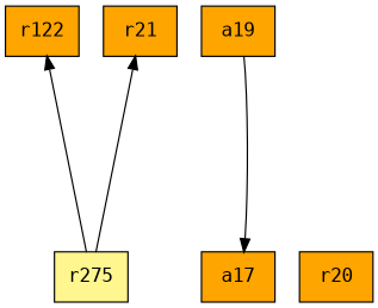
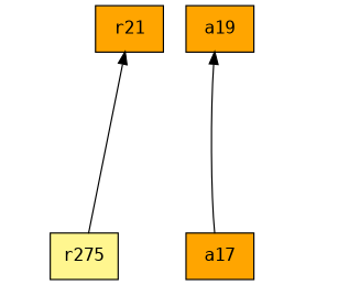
  digraph {
    fontname="DejaVu Sans Mono"
    rankdir=BT
    ranksep=2.0
    node [fillcolor=orange fontname="DejaVu Sans Mono" shape=record style=filled]
    edge [fontname="DejaVu Sans Mono"]
-   n1 [label="{r122}"]
    n2 [label="{r21}"]
    n3 [label="{a17}"]
    n4 [fillcolor=khaki1 label="{r275}"]
    n5 [label="{a19}"]
-   n6 [label="{r20}"]
-   n4 -> n1
    n4 -> n2
-   n5 -> n3
+   n3 -> n5
  }
